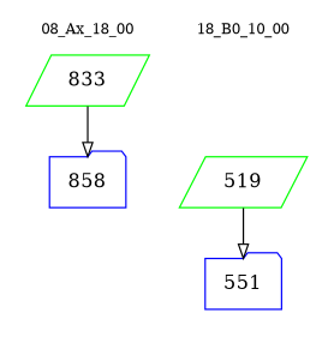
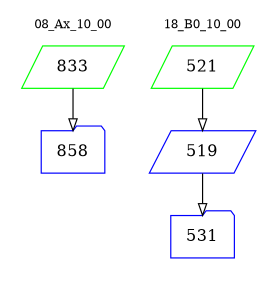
  digraph {
    node [color=green shape=parallelogram]
    edge [arrowhead=onormal color=black]
    n1 [label=833]
    n2 [color=blue label=858 shape=folder]
-   n4 [label=519]
-   n5 [color=blue label=551 shape=folder]
+   n3 [label=521]
+   n4 [color=blue label=519]
+   n5 [color=blue label=531 shape=folder]
    subgraph cluster_1 {
      color=white
      fontsize=10
-     label="08_Ax_18_00"
+     label="08_Ax_10_00"
      n1
      n2
    }
    subgraph cluster_2 {
      color=white
      fontsize=10
      label="18_B0_10_00"
+     n3
      n4
      n5
    }
    n1 -> n2
+   n3 -> n4
    n4 -> n5
  }
